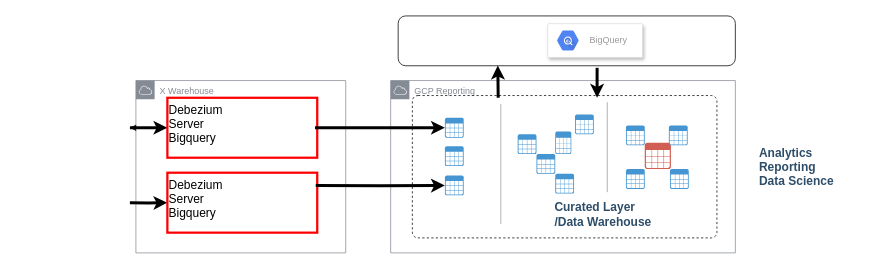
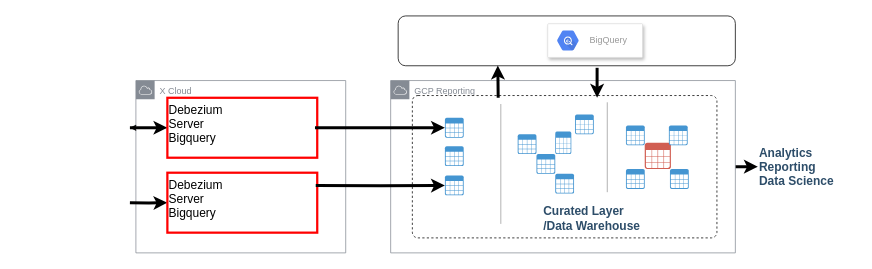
  <mxCell id="0" />
  <mxCell id="1" parent="0" />
+ <mxCell id="2" style="edgeStyle=orthogonalEdgeStyle;rounded=0;orthogonalLoop=1;jettySize=auto;html=1;strokeWidth=4;entryX=0;entryY=0.5;entryDx=0;entryDy=0;" edge="1" parent="1" source="3" target="41"><mxGeometry relative="1" as="geometry"><mxPoint x="1070" y="222" as="targetPoint" /></mxGeometry></mxCell>
  <mxCell id="3" value="GCP Reporting" style="sketch=0;outlineConnect=0;gradientColor=none;html=1;whiteSpace=wrap;fontSize=12;fontStyle=0;shape=mxgraph.aws4.group;grIcon=mxgraph.aws4.group_aws_cloud;strokeColor=#858B94;fillColor=none;verticalAlign=top;align=left;spacingLeft=30;fontColor=#858B94;dashed=0;perimeter=rectanglePerimeter;autosize=0;" vertex="1" parent="1"><mxGeometry x="520" y="107" width="460" height="230" as="geometry" /></mxCell>
  <mxCell id="4" value="" style="rounded=1;whiteSpace=wrap;html=1;fontSize=16;fontColor=#2D4D69;gradientColor=none;align=left;dashed=1;arcSize=4;" vertex="1" parent="1"><mxGeometry x="548.93" y="127" width="406.5" height="190" as="geometry" /></mxCell>
  <mxCell id="5" value="" style="rounded=1;whiteSpace=wrap;html=1;" vertex="1" parent="1"><mxGeometry x="530" y="20.75" width="450" height="66.5" as="geometry" /></mxCell>
- <mxCell id="6" value="X Warehouse" style="sketch=0;outlineConnect=0;gradientColor=none;html=1;whiteSpace=wrap;fontSize=12;fontStyle=0;shape=mxgraph.aws4.group;grIcon=mxgraph.aws4.group_aws_cloud;strokeColor=#858B94;fillColor=none;verticalAlign=top;align=left;spacingLeft=30;fontColor=#858B94;dashed=0;perimeter=rectanglePerimeter;autosize=0;" vertex="1" parent="1"><mxGeometry x="180" y="107" width="280" height="230" as="geometry" /></mxCell>
+ <mxCell id="6" value="X Cloud" style="sketch=0;outlineConnect=0;gradientColor=none;html=1;whiteSpace=wrap;fontSize=12;fontStyle=0;shape=mxgraph.aws4.group;grIcon=mxgraph.aws4.group_aws_cloud;strokeColor=#858B94;fillColor=none;verticalAlign=top;align=left;spacingLeft=30;fontColor=#858B94;dashed=0;perimeter=rectanglePerimeter;autosize=0;" vertex="1" parent="1"><mxGeometry x="180" y="107" width="280" height="230" as="geometry" /></mxCell>
  <mxCell id="7" value="" style="shape=image;html=1;verticalAlign=top;verticalLabelPosition=bottom;labelBackgroundColor=#ffffff;imageAspect=0;aspect=fixed;image=https://cdn3.iconfinder.com/data/icons/the-elegant-set/96/database.png" vertex="1" parent="1"><mxGeometry x="92" y="130" width="80" height="80" as="geometry" /></mxCell>
  <mxCell id="8" value="" style="shape=image;html=1;verticalAlign=top;verticalLabelPosition=bottom;labelBackgroundColor=#ffffff;imageAspect=0;aspect=fixed;image=https://cdn4.iconfinder.com/data/icons/logos-3/181/MySQL-128.png" vertex="1" parent="1"><mxGeometry x="31.32" y="135.32" width="69.37" height="69.37" as="geometry" /></mxCell>
  <mxCell id="9" style="edgeStyle=orthogonalEdgeStyle;rounded=0;orthogonalLoop=1;jettySize=auto;html=1;entryX=0;entryY=0.5;entryDx=0;entryDy=0;strokeWidth=4;" edge="1" parent="1" source="7" target="11"><mxGeometry relative="1" as="geometry" /></mxCell>
  <mxCell id="10" value="" style="edgeStyle=orthogonalEdgeStyle;rounded=0;orthogonalLoop=1;jettySize=auto;html=1;" edge="1" parent="1" source="11" target="7"><mxGeometry relative="1" as="geometry" /></mxCell>
  <mxCell id="11" value="&lt;font style=&quot;font-size: 16px&quot;&gt;Debezium&lt;br&gt;Server&lt;br&gt;&lt;/font&gt;&lt;div&gt;&lt;font style=&quot;font-size: 16px&quot;&gt;Bigquery&lt;/font&gt;&lt;/div&gt;" style="rounded=0;whiteSpace=wrap;html=1;strokeWidth=3;align=left;verticalAlign=top;strokeColor=#FF0000;" vertex="1" parent="1"><mxGeometry x="222" y="130" width="200" height="80" as="geometry" /></mxCell>
  <mxCell id="12" value="" style="shape=image;verticalLabelPosition=bottom;labelBackgroundColor=#ffffff;verticalAlign=top;aspect=fixed;imageAspect=0;image=https://design.jboss.org/debezium/logo/final/color/color_debezium_256px.png;" vertex="1" parent="1"><mxGeometry x="300" y="138.34" width="55.55" height="55.33" as="geometry" /></mxCell>
  <mxCell id="13" value="" style="shape=image;html=1;verticalAlign=top;verticalLabelPosition=bottom;labelBackgroundColor=#ffffff;imageAspect=0;aspect=fixed;image=https://cdn3.iconfinder.com/data/icons/the-elegant-set/96/database.png" vertex="1" parent="1"><mxGeometry x="92" y="231" width="80" height="80" as="geometry" /></mxCell>
  <mxCell id="14" style="edgeStyle=orthogonalEdgeStyle;rounded=0;orthogonalLoop=1;jettySize=auto;html=1;entryX=0;entryY=0.5;entryDx=0;entryDy=0;strokeWidth=4;" edge="1" parent="1" target="15"><mxGeometry relative="1" as="geometry"><mxPoint x="172" y="270" as="sourcePoint" /></mxGeometry></mxCell>
  <mxCell id="15" value="&lt;font style=&quot;font-size: 16px&quot;&gt;Debezium&lt;br&gt;Server&lt;br&gt;&lt;/font&gt;&lt;font style=&quot;font-size: 16px&quot;&gt;Bigquery&lt;/font&gt;" style="rounded=0;whiteSpace=wrap;html=1;strokeWidth=3;align=left;verticalAlign=top;strokeColor=#FF0000;" vertex="1" parent="1"><mxGeometry x="222" y="230" width="200" height="80" as="geometry" /></mxCell>
  <mxCell id="16" value="" style="shape=image;verticalLabelPosition=bottom;labelBackgroundColor=#ffffff;verticalAlign=top;aspect=fixed;imageAspect=0;image=https://www.crealog.com/media/seiten/news/2020/Postgre.svg;" vertex="1" parent="1"><mxGeometry x="30" y="249.16" width="76" height="50.71" as="geometry" /></mxCell>
  <mxCell id="17" value="" style="shape=image;verticalLabelPosition=bottom;labelBackgroundColor=#ffffff;verticalAlign=top;aspect=fixed;imageAspect=0;image=https://design.jboss.org/debezium/logo/final/color/color_debezium_256px.png;" vertex="1" parent="1"><mxGeometry x="300" y="240.87" width="55.55" height="55.33" as="geometry" /></mxCell>
  <mxCell id="18" style="edgeStyle=orthogonalEdgeStyle;rounded=0;orthogonalLoop=1;jettySize=auto;html=1;strokeWidth=4;" edge="1" parent="1"><mxGeometry relative="1" as="geometry"><mxPoint x="795.5" y="90" as="sourcePoint" /><mxPoint x="795.5" y="130" as="targetPoint" /><Array as="points"><mxPoint x="795.5" y="110" /><mxPoint x="795.5" y="110" /></Array></mxGeometry></mxCell>
  <mxCell id="19" style="edgeStyle=orthogonalEdgeStyle;rounded=0;orthogonalLoop=1;jettySize=auto;html=1;strokeWidth=4;exitX=0.25;exitY=0;exitDx=0;exitDy=0;" edge="1" parent="1"><mxGeometry relative="1" as="geometry"><mxPoint x="663.5" y="128.11" as="sourcePoint" /><mxPoint x="663" y="87" as="targetPoint" /><Array as="points"><mxPoint x="664" y="130" /><mxPoint x="663" y="87" /></Array></mxGeometry></mxCell>
  <mxCell id="20" value="" style="shape=image;verticalLabelPosition=bottom;labelBackgroundColor=#ffffff;verticalAlign=top;aspect=fixed;imageAspect=0;image=https://airflow.apache.org/images/feature-image.png;" vertex="1" parent="1"><mxGeometry x="611.02" y="31.89" width="104.55" height="44.23" as="geometry" /></mxCell>
  <mxCell id="21" value="" style="strokeColor=#dddddd;shadow=1;strokeWidth=1;rounded=1;absoluteArcSize=1;arcSize=2;" vertex="1" parent="1"><mxGeometry x="729.57" y="31.12" width="126.5" height="45" as="geometry" /></mxCell>
  <mxCell id="22" value="BigQuery" style="sketch=0;dashed=0;connectable=0;html=1;fillColor=#5184F3;strokeColor=none;shape=mxgraph.gcp2.hexIcon;prIcon=bigquery;part=1;labelPosition=right;verticalLabelPosition=middle;align=left;verticalAlign=middle;spacingLeft=5;fontColor=#999999;fontSize=12;" vertex="1" parent="21"><mxGeometry y="0.5" width="44" height="39" relative="1" as="geometry"><mxPoint x="5" y="-19.5" as="offset" /></mxGeometry></mxCell>
- <mxCell id="23" value="&lt;font style=&quot;font-size: 16px&quot; color=&quot;#2D4D69&quot;&gt;&lt;b&gt;Curated Layer&lt;br&gt;/Data Warehouse&lt;br&gt;&lt;/b&gt;&lt;/font&gt;" style="text;html=1;strokeColor=none;fillColor=none;align=left;verticalAlign=middle;whiteSpace=wrap;rounded=0;" vertex="1" parent="1"><mxGeometry x="737" y="261.8" width="165" height="48.2" as="geometry" /></mxCell>
+ <mxCell id="23" value="&lt;font style=&quot;font-size: 16px&quot; color=&quot;#2D4D69&quot;&gt;&lt;b&gt;Curated Layer&lt;br&gt;/Data Warehouse&lt;br&gt;&lt;/b&gt;&lt;/font&gt;" style="text;html=1;strokeColor=none;fillColor=none;align=left;verticalAlign=middle;whiteSpace=wrap;rounded=0;" vertex="1" parent="1"><mxGeometry x="722" y="266.8" width="165" height="48.2" as="geometry" /></mxCell>
  <mxCell id="24" value="" style="shadow=0;dashed=0;html=1;strokeColor=none;fillColor=#D15E52;labelPosition=center;verticalLabelPosition=bottom;verticalAlign=top;align=center;outlineConnect=0;shape=mxgraph.veeam.table;" vertex="1" parent="1"><mxGeometry x="859.07" y="190" width="34.93" height="35.17" as="geometry" /></mxCell>
  <mxCell id="25" value="" style="shadow=0;dashed=0;html=1;strokeColor=none;fillColor=#4495D1;labelPosition=center;verticalLabelPosition=bottom;verticalAlign=top;align=center;outlineConnect=0;shape=mxgraph.veeam.table;" vertex="1" parent="1"><mxGeometry x="892.73" y="225.17" width="25.07" height="26.4" as="geometry" /></mxCell>
  <mxCell id="26" value="" style="shadow=0;dashed=0;html=1;strokeColor=none;fillColor=#4495D1;labelPosition=center;verticalLabelPosition=bottom;verticalAlign=top;align=center;outlineConnect=0;shape=mxgraph.veeam.table;" vertex="1" parent="1"><mxGeometry x="834" y="166.97" width="25.07" height="26.4" as="geometry" /></mxCell>
  <mxCell id="27" value="" style="shadow=0;dashed=0;html=1;strokeColor=none;fillColor=#4495D1;labelPosition=center;verticalLabelPosition=bottom;verticalAlign=top;align=center;outlineConnect=0;shape=mxgraph.veeam.table;" vertex="1" parent="1"><mxGeometry x="834" y="225.17" width="25.07" height="26.4" as="geometry" /></mxCell>
  <mxCell id="28" value="" style="shadow=0;dashed=0;html=1;strokeColor=none;fillColor=#4495D1;labelPosition=center;verticalLabelPosition=bottom;verticalAlign=top;align=center;outlineConnect=0;shape=mxgraph.veeam.table;" vertex="1" parent="1"><mxGeometry x="891.3" y="166.97" width="25.07" height="26.4" as="geometry" /></mxCell>
  <mxCell id="29" value="" style="shadow=0;dashed=0;html=1;strokeColor=none;fillColor=#4495D1;labelPosition=center;verticalLabelPosition=bottom;verticalAlign=top;align=center;outlineConnect=0;shape=mxgraph.veeam.table;" vertex="1" parent="1"><mxGeometry x="714.58" y="205.1" width="25.07" height="26.4" as="geometry" /></mxCell>
  <mxCell id="30" value="" style="shadow=0;dashed=0;html=1;strokeColor=none;fillColor=#4495D1;labelPosition=center;verticalLabelPosition=bottom;verticalAlign=top;align=center;outlineConnect=0;shape=mxgraph.veeam.table;" vertex="1" parent="1"><mxGeometry x="739.65" y="175.1" width="21.43" height="30" as="geometry" /></mxCell>
  <mxCell id="31" value="" style="shadow=0;dashed=0;html=1;strokeColor=none;fillColor=#4495D1;labelPosition=center;verticalLabelPosition=bottom;verticalAlign=top;align=center;outlineConnect=0;shape=mxgraph.veeam.table;" vertex="1" parent="1"><mxGeometry x="766" y="152.3" width="25.07" height="26.4" as="geometry" /></mxCell>
  <mxCell id="32" value="" style="shadow=0;dashed=0;html=1;strokeColor=none;fillColor=#4495D1;labelPosition=center;verticalLabelPosition=bottom;verticalAlign=top;align=center;outlineConnect=0;shape=mxgraph.veeam.table;" vertex="1" parent="1"><mxGeometry x="739.65" y="231.5" width="25.07" height="26.4" as="geometry" /></mxCell>
  <mxCell id="33" value="" style="shadow=0;dashed=0;html=1;strokeColor=none;fillColor=#4495D1;labelPosition=center;verticalLabelPosition=bottom;verticalAlign=top;align=center;outlineConnect=0;shape=mxgraph.veeam.table;" vertex="1" parent="1"><mxGeometry x="689.51" y="178.7" width="25.07" height="26.4" as="geometry" /></mxCell>
  <mxCell id="34" value="" style="shadow=0;dashed=0;html=1;strokeColor=none;fillColor=#4495D1;labelPosition=center;verticalLabelPosition=bottom;verticalAlign=top;align=center;outlineConnect=0;shape=mxgraph.veeam.table;" vertex="1" parent="1"><mxGeometry x="592.38" y="194.79" width="25.07" height="26.4" as="geometry" /></mxCell>
  <mxCell id="35" value="" style="shadow=0;dashed=0;html=1;strokeColor=none;fillColor=#4495D1;labelPosition=center;verticalLabelPosition=bottom;verticalAlign=top;align=center;outlineConnect=0;shape=mxgraph.veeam.table;" vertex="1" parent="1"><mxGeometry x="592.38" y="156.79" width="25.07" height="26.4" as="geometry" /></mxCell>
  <mxCell id="36" value="" style="shadow=0;dashed=0;html=1;strokeColor=none;fillColor=#4495D1;labelPosition=center;verticalLabelPosition=bottom;verticalAlign=top;align=center;outlineConnect=0;shape=mxgraph.veeam.table;" vertex="1" parent="1"><mxGeometry x="592.38" y="233.79" width="25.07" height="26.4" as="geometry" /></mxCell>
  <mxCell id="37" value="" style="line;strokeWidth=1;direction=south;html=1;fillColor=#D15E52;strokeColor=#999999;" vertex="1" parent="1"><mxGeometry x="662" y="138.3" width="10" height="160" as="geometry" /></mxCell>
  <mxCell id="38" value="" style="edgeStyle=orthogonalEdgeStyle;rounded=0;orthogonalLoop=1;jettySize=auto;html=1;strokeWidth=4;" edge="1" parent="1" target="35"><mxGeometry relative="1" as="geometry"><mxPoint x="419" y="170" as="sourcePoint" /><mxPoint x="510" y="182" as="targetPoint" /><Array as="points"><mxPoint x="419" y="170" /></Array></mxGeometry></mxCell>
  <mxCell id="39" value="" style="edgeStyle=orthogonalEdgeStyle;rounded=0;orthogonalLoop=1;jettySize=auto;html=1;strokeWidth=4;" edge="1" parent="1" target="36"><mxGeometry relative="1" as="geometry"><mxPoint x="420" y="247" as="sourcePoint" /><mxPoint x="590" y="247" as="targetPoint" /><Array as="points" /></mxGeometry></mxCell>
  <mxCell id="40" value="" style="shape=image;verticalLabelPosition=bottom;labelBackgroundColor=default;verticalAlign=top;aspect=fixed;imageAspect=0;image=https://w7.pngwing.com/pngs/559/367/png-transparent-postgresql-object-relational-database-oracle-database-freebsd-icon-text-logo-head-thumbnail.png;" vertex="1" parent="1"><mxGeometry x="20" y="238.81" width="72" height="70.39" as="geometry" /></mxCell>
  <mxCell id="41" value="&lt;div&gt;&lt;font style=&quot;font-size: 16px&quot; color=&quot;#2D4D69&quot;&gt;&lt;b&gt;Analytics&lt;/b&gt;&lt;/font&gt;&lt;/div&gt;&lt;div&gt;&lt;font style=&quot;font-size: 16px&quot; color=&quot;#2D4D69&quot;&gt;&lt;b&gt;Reporting&lt;/b&gt;&lt;/font&gt;&lt;/div&gt;&lt;div&gt;&lt;font style=&quot;font-size: 16px&quot; color=&quot;#2D4D69&quot;&gt;&lt;b&gt;Data Science&lt;br&gt;&lt;/b&gt;&lt;/font&gt;&lt;/div&gt;" style="text;html=1;strokeColor=none;fillColor=none;align=left;verticalAlign=middle;whiteSpace=wrap;rounded=0;" vertex="1" parent="1"><mxGeometry x="1010" y="187" width="130" height="70" as="geometry" /></mxCell>
  <mxCell id="42" value="" style="line;strokeWidth=1;direction=south;html=1;fillColor=#D15E52;strokeColor=#999999;" vertex="1" parent="1"><mxGeometry x="804.07" y="136" width="10" height="120" as="geometry" /></mxCell>
